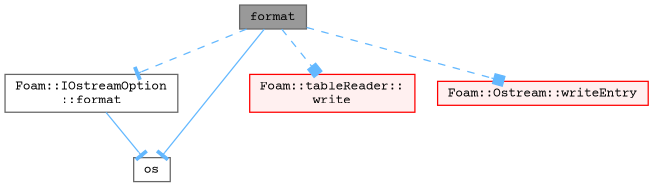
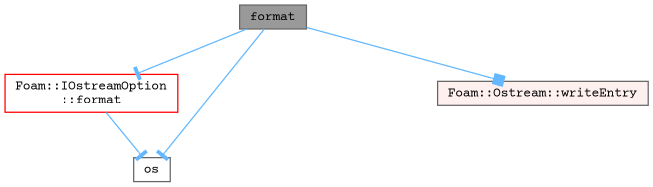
  digraph {
    fontname="Courier Prime"
    rankdir=TB
    node [color=grey40 fillcolor=white fontname="Courier Prime" fontsize=10 shape=box style=filled]
    edge [arrowhead=tee color=steelblue1 fontname="Courier Prime" fontsize=10 labelfontname=Helvetica labelfontsize=10 style=solid]
    n1 [color=gray40 fillcolor=grey60 fontcolor=black height=0.2 label=format width=0.4]
-   n2 [height=0.2 label="Foam::IOstreamOption\l::format" width=0.4]
+   n2 [color=red height=0.2 label="Foam::IOstreamOption\l::format" width=0.4]
    n3 [height=0.2 label=os width=0.4]
-   n4 [color=red fillcolor="#FFF0F0" height=0.2 label="Foam::tableReader::\lwrite" width=0.4]
-   n5 [color=red fillcolor="#FFF0F0" height=0.2 label="Foam::Ostream::writeEntry" width=0.4]
-   n1 -> n2 [style=dashed]
+   n5 [fillcolor="#FFF0F0" height=0.2 label="Foam::Ostream::writeEntry" width=0.4]
+   n1 -> n2
    n1 -> n3
-   n1 -> n4 [arrowhead=box style=dashed]
-   n1 -> n5 [arrowhead=box style=dashed]
+   n1 -> n5 [arrowhead=box]
    n2 -> n3
  }
